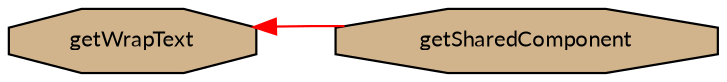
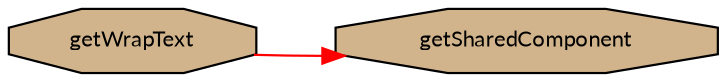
  digraph {
    rankdir=LR
    fontname=Lato
    node [color=black fillcolor=tan fontname=Lato fontsize=10 shape=octagon style=filled]
    n1 [fontcolor=black height=0.2 label=getWrapText width=0.4]
    n2 [height=0.2 label=getSharedComponent width=0.4]
-   n2 -> n1 [color=red fontname=Lato fontsize=10 labelfontname=Helvetica labelfontsize=10 style=solid]
+   n1 -> n2 [color=red fontname=Lato fontsize=10 labelfontname=Helvetica labelfontsize=10 style=solid]
  }
